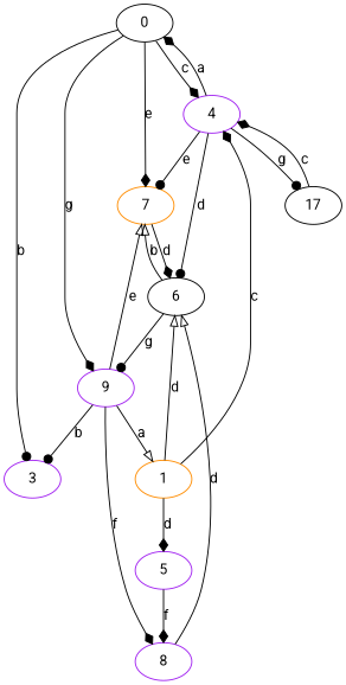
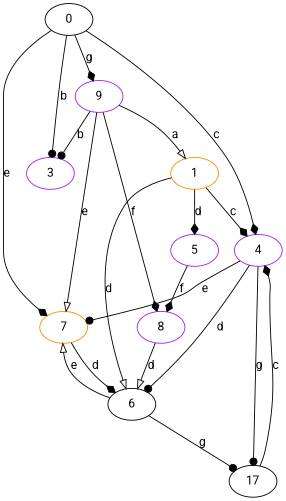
  strict digraph {
    fontname=Roboto
    node [color=purple fontname=Roboto]
    edge [arrowhead=diamond fontname=Roboto]
    0 [color=black]
    3
    4
    7 [color=darkorange]
    9
    6 [color=black]
    n7 [color=black label=17]
    1 [color=darkorange]
    8
    5
    0 -> 3 [arrowhead=dot label=b]
    0 -> 4 [label=c]
    0 -> 7 [label=e]
    0 -> 9 [label=g]
-   4 -> 0 [label=a]
    4 -> 7 [arrowhead=dot label=e]
    4 -> 6 [arrowhead=dot label=d]
    4 -> n7 [arrowhead=dot label=g]
    7 -> 6 [label=d]
    9 -> 3 [arrowhead=dot label=b]
    9 -> 7 [arrowhead=onormal label=e]
    9 -> 1 [arrowhead=onormal label=a]
    9 -> 8 [label=f]
-   6 -> 7 [arrowhead=onormal label=b]
-   6 -> 9 [arrowhead=dot label=g]
+   6 -> 7 [arrowhead=onormal label=e]
+   6 -> n7 [arrowhead=dot label=g]
    n7 -> 4 [label=c]
    1 -> 4 [label=c]
    1 -> 6 [arrowhead=onormal label=d]
    1 -> 5 [label=d]
    8 -> 6 [arrowhead=onormal label=d]
    5 -> 8 [label=f]
  }
